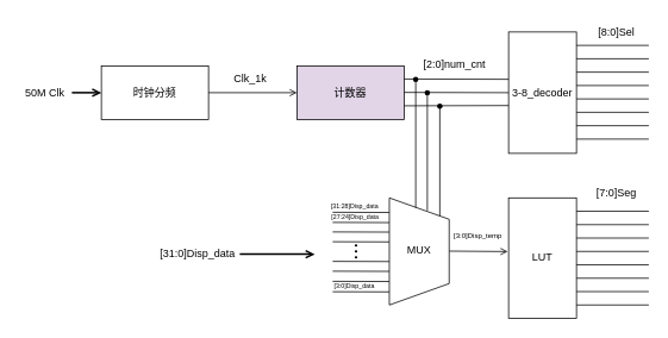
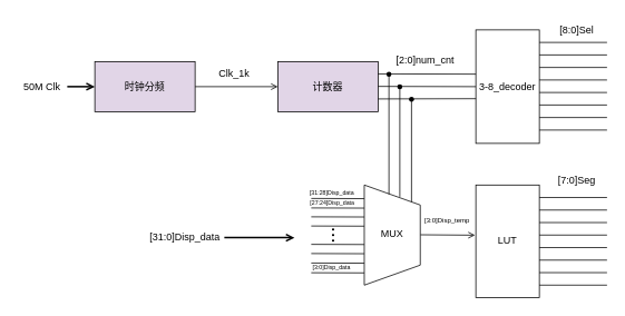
  <mxCell id="0" />
  <mxCell id="1" parent="0" />
- <mxCell id="2" value="时钟分频" style="rounded=0;whiteSpace=wrap;html=1;" parent="1" vertex="1"><mxGeometry x="113" y="73" width="120" height="60" as="geometry" /></mxCell>
+ <mxCell id="2" value="时钟分频" style="rounded=0;whiteSpace=wrap;html=1;fillColor=#e1d5e7;" parent="1" vertex="1"><mxGeometry x="113" y="73" width="120" height="60" as="geometry" /></mxCell>
  <mxCell id="3" value="" style="endArrow=open;html=1;entryX=0;entryY=0.5;entryDx=0;entryDy=0;endFill=0;strokeWidth=2;" parent="1" target="2" edge="1"><mxGeometry width="50" height="50" relative="1" as="geometry"><mxPoint x="80" y="103" as="sourcePoint" /><mxPoint x="130" y="77" as="targetPoint" /></mxGeometry></mxCell>
  <mxCell id="4" value="50M Clk" style="text;html=1;strokeColor=none;fillColor=none;align=center;verticalAlign=middle;whiteSpace=wrap;rounded=0;" parent="1" vertex="1"><mxGeometry x="20" y="88" width="60" height="30" as="geometry" /></mxCell>
  <mxCell id="5" value="" style="endArrow=open;html=1;exitX=1;exitY=0.5;exitDx=0;exitDy=0;entryX=0;entryY=0.5;entryDx=0;entryDy=0;endFill=0;" parent="1" source="2" target="6" edge="1"><mxGeometry width="50" height="50" relative="1" as="geometry"><mxPoint x="280" y="116" as="sourcePoint" /><mxPoint x="298" y="103" as="targetPoint" /></mxGeometry></mxCell>
  <mxCell id="6" value="计数器" style="rounded=0;whiteSpace=wrap;html=1;fillColor=#e1d5e7;" parent="1" vertex="1"><mxGeometry x="332" y="73" width="120" height="60" as="geometry" /></mxCell>
  <mxCell id="7" value="Clk_1k" style="text;html=1;strokeColor=none;fillColor=none;align=center;verticalAlign=middle;whiteSpace=wrap;rounded=0;" parent="1" vertex="1"><mxGeometry x="250" y="73" width="60" height="30" as="geometry" /></mxCell>
  <mxCell id="8" value="3-8_decoder" style="rounded=0;whiteSpace=wrap;html=1;" parent="1" vertex="1"><mxGeometry x="569" y="35" width="76" height="136" as="geometry" /></mxCell>
  <mxCell id="9" value="" style="endArrow=none;html=1;exitX=1;exitY=0.5;exitDx=0;exitDy=0;endFill=0;entryX=0;entryY=0.5;entryDx=0;entryDy=0;" parent="1" target="8" edge="1"><mxGeometry width="50" height="50" relative="1" as="geometry"><mxPoint x="452" y="102.71" as="sourcePoint" /><mxPoint x="535" y="102.71" as="targetPoint" /></mxGeometry></mxCell>
  <mxCell id="10" value="[8:0]Sel" style="text;html=1;strokeColor=none;fillColor=none;align=center;verticalAlign=middle;whiteSpace=wrap;rounded=0;" parent="1" vertex="1"><mxGeometry x="660" y="20" width="60" height="30" as="geometry" /></mxCell>
  <mxCell id="11" value="" style="endArrow=none;html=1;exitX=1;exitY=0.5;exitDx=0;exitDy=0;endFill=0;endSize=6;startSize=6;" parent="1" edge="1"><mxGeometry width="50" height="50" relative="1" as="geometry"><mxPoint x="452" y="87.71" as="sourcePoint" /><mxPoint x="569" y="88" as="targetPoint" /></mxGeometry></mxCell>
  <mxCell id="12" value="" style="endArrow=none;html=1;exitX=1;exitY=0.5;exitDx=0;exitDy=0;endFill=0;entryX=0.001;entryY=0.606;entryDx=0;entryDy=0;entryPerimeter=0;" parent="1" target="8" edge="1"><mxGeometry width="50" height="50" relative="1" as="geometry"><mxPoint x="452" y="117.71" as="sourcePoint" /><mxPoint x="535" y="117.71" as="targetPoint" /></mxGeometry></mxCell>
  <mxCell id="13" value="" style="endArrow=none;html=1;exitX=1;exitY=0.5;exitDx=0;exitDy=0;endFill=0;" parent="1" edge="1"><mxGeometry width="50" height="50" relative="1" as="geometry"><mxPoint x="645" y="95" as="sourcePoint" /><mxPoint x="726" y="95" as="targetPoint" /></mxGeometry></mxCell>
  <mxCell id="14" value="" style="endArrow=none;html=1;exitX=1;exitY=0.5;exitDx=0;exitDy=0;endFill=0;" parent="1" edge="1"><mxGeometry width="50" height="50" relative="1" as="geometry"><mxPoint x="645" y="125" as="sourcePoint" /><mxPoint x="726" y="125" as="targetPoint" /></mxGeometry></mxCell>
  <mxCell id="15" value="" style="endArrow=none;html=1;exitX=1;exitY=0.5;exitDx=0;exitDy=0;endFill=0;" parent="1" edge="1"><mxGeometry width="50" height="50" relative="1" as="geometry"><mxPoint x="645" y="80" as="sourcePoint" /><mxPoint x="726" y="80" as="targetPoint" /></mxGeometry></mxCell>
  <mxCell id="16" value="" style="endArrow=none;html=1;exitX=1;exitY=0.5;exitDx=0;exitDy=0;endFill=0;" parent="1" edge="1"><mxGeometry width="50" height="50" relative="1" as="geometry"><mxPoint x="645" y="110" as="sourcePoint" /><mxPoint x="726" y="110" as="targetPoint" /></mxGeometry></mxCell>
  <mxCell id="17" value="" style="endArrow=none;html=1;exitX=1;exitY=0.5;exitDx=0;exitDy=0;endFill=0;" parent="1" edge="1"><mxGeometry width="50" height="50" relative="1" as="geometry"><mxPoint x="645" y="155" as="sourcePoint" /><mxPoint x="726" y="155" as="targetPoint" /></mxGeometry></mxCell>
  <mxCell id="18" value="" style="endArrow=none;html=1;exitX=1;exitY=0.5;exitDx=0;exitDy=0;endFill=0;" parent="1" edge="1"><mxGeometry width="50" height="50" relative="1" as="geometry"><mxPoint x="645" y="140" as="sourcePoint" /><mxPoint x="726" y="140" as="targetPoint" /></mxGeometry></mxCell>
  <mxCell id="19" value="" style="endArrow=none;html=1;exitX=1;exitY=0.5;exitDx=0;exitDy=0;endFill=0;" parent="1" edge="1"><mxGeometry width="50" height="50" relative="1" as="geometry"><mxPoint x="645" y="65" as="sourcePoint" /><mxPoint x="726" y="65" as="targetPoint" /></mxGeometry></mxCell>
  <mxCell id="20" value="" style="endArrow=none;html=1;exitX=1;exitY=0.5;exitDx=0;exitDy=0;endFill=0;" parent="1" edge="1"><mxGeometry width="50" height="50" relative="1" as="geometry"><mxPoint x="645" y="50" as="sourcePoint" /><mxPoint x="726" y="50" as="targetPoint" /></mxGeometry></mxCell>
  <mxCell id="21" value="[31:0]Disp_data" style="text;html=1;strokeColor=none;fillColor=none;align=center;verticalAlign=middle;whiteSpace=wrap;rounded=0;" parent="1" vertex="1"><mxGeometry x="191" y="269.37" width="60" height="30" as="geometry" /></mxCell>
  <mxCell id="22" value="" style="verticalLabelPosition=bottom;shadow=0;dashed=0;align=center;html=1;verticalAlign=top;strokeWidth=1;shape=trapezoid;perimeter=none;rotation=90;" parent="1" vertex="1"><mxGeometry x="409" y="247.37" width="120" height="67" as="geometry" /></mxCell>
  <mxCell id="23" value="LUT" style="rounded=0;whiteSpace=wrap;html=1;" parent="1" vertex="1"><mxGeometry x="569" y="220.87" width="76" height="135" as="geometry" /></mxCell>
  <mxCell id="24" value="[7:0]Seg" style="text;html=1;strokeColor=none;fillColor=none;align=center;verticalAlign=middle;whiteSpace=wrap;rounded=0;" parent="1" vertex="1"><mxGeometry x="660" y="200" width="60" height="30" as="geometry" /></mxCell>
  <mxCell id="25" value="" style="endArrow=none;html=1;exitX=1;exitY=0.5;exitDx=0;exitDy=0;endFill=0;" parent="1" edge="1"><mxGeometry width="50" height="50" relative="1" as="geometry"><mxPoint x="645" y="280.87" as="sourcePoint" /><mxPoint x="726" y="280.87" as="targetPoint" /></mxGeometry></mxCell>
  <mxCell id="26" value="" style="endArrow=none;html=1;exitX=1;exitY=0.5;exitDx=0;exitDy=0;endFill=0;" parent="1" edge="1"><mxGeometry width="50" height="50" relative="1" as="geometry"><mxPoint x="645" y="310.87" as="sourcePoint" /><mxPoint x="726" y="310.87" as="targetPoint" /></mxGeometry></mxCell>
  <mxCell id="27" value="" style="endArrow=none;html=1;exitX=1;exitY=0.5;exitDx=0;exitDy=0;endFill=0;" parent="1" edge="1"><mxGeometry width="50" height="50" relative="1" as="geometry"><mxPoint x="645" y="265.87" as="sourcePoint" /><mxPoint x="726" y="265.87" as="targetPoint" /></mxGeometry></mxCell>
  <mxCell id="28" value="" style="endArrow=none;html=1;exitX=1;exitY=0.5;exitDx=0;exitDy=0;endFill=0;" parent="1" edge="1"><mxGeometry width="50" height="50" relative="1" as="geometry"><mxPoint x="645" y="295.87" as="sourcePoint" /><mxPoint x="726" y="295.87" as="targetPoint" /></mxGeometry></mxCell>
  <mxCell id="29" value="" style="endArrow=none;html=1;exitX=1;exitY=0.5;exitDx=0;exitDy=0;endFill=0;" parent="1" edge="1"><mxGeometry width="50" height="50" relative="1" as="geometry"><mxPoint x="645" y="340.87" as="sourcePoint" /><mxPoint x="726" y="340.87" as="targetPoint" /></mxGeometry></mxCell>
  <mxCell id="30" value="" style="endArrow=none;html=1;exitX=1;exitY=0.5;exitDx=0;exitDy=0;endFill=0;" parent="1" edge="1"><mxGeometry width="50" height="50" relative="1" as="geometry"><mxPoint x="645" y="325.87" as="sourcePoint" /><mxPoint x="726" y="325.87" as="targetPoint" /></mxGeometry></mxCell>
  <mxCell id="31" value="" style="endArrow=none;html=1;exitX=1;exitY=0.5;exitDx=0;exitDy=0;endFill=0;" parent="1" edge="1"><mxGeometry width="50" height="50" relative="1" as="geometry"><mxPoint x="645" y="250.87" as="sourcePoint" /><mxPoint x="726" y="250.87" as="targetPoint" /></mxGeometry></mxCell>
  <mxCell id="32" value="" style="endArrow=none;html=1;exitX=1;exitY=0.5;exitDx=0;exitDy=0;endFill=0;" parent="1" edge="1"><mxGeometry width="50" height="50" relative="1" as="geometry"><mxPoint x="645" y="235.87" as="sourcePoint" /><mxPoint x="726" y="235.87" as="targetPoint" /></mxGeometry></mxCell>
  <mxCell id="33" value="" style="endArrow=none;html=1;startArrow=none;" parent="1" source="34" edge="1"><mxGeometry width="50" height="50" relative="1" as="geometry"><mxPoint x="465" y="303" as="sourcePoint" /><mxPoint x="465" y="87" as="targetPoint" /></mxGeometry></mxCell>
  <mxCell id="34" value="" style="shape=waypoint;sketch=0;fillStyle=solid;size=6;pointerEvents=1;points=[];fillColor=none;resizable=0;rotatable=0;perimeter=centerPerimeter;snapToPoint=1;" parent="1" vertex="1"><mxGeometry x="445" y="68" width="40" height="40" as="geometry" /></mxCell>
  <mxCell id="35" value="" style="shape=waypoint;sketch=0;fillStyle=solid;size=6;pointerEvents=1;points=[];fillColor=none;resizable=0;rotatable=0;perimeter=centerPerimeter;snapToPoint=1;" parent="1" vertex="1"><mxGeometry x="458" y="83" width="40" height="40" as="geometry" /></mxCell>
  <mxCell id="36" value="" style="shape=waypoint;sketch=0;fillStyle=solid;size=6;pointerEvents=1;points=[];fillColor=none;resizable=0;rotatable=0;perimeter=centerPerimeter;snapToPoint=1;" parent="1" vertex="1"><mxGeometry x="472" y="98" width="40" height="40" as="geometry" /></mxCell>
  <mxCell id="37" value="" style="endArrow=none;html=1;startSize=0;endSize=6;sourcePerimeterSpacing=0;" parent="1" target="35" edge="1"><mxGeometry width="50" height="50" relative="1" as="geometry"><mxPoint x="478" y="235" as="sourcePoint" /><mxPoint x="478" y="156" as="targetPoint" /></mxGeometry></mxCell>
  <mxCell id="38" value="" style="endArrow=none;html=1;startSize=0;endSize=6;sourcePerimeterSpacing=0;" parent="1" target="34" edge="1"><mxGeometry width="50" height="50" relative="1" as="geometry"><mxPoint x="465" y="232" as="sourcePoint" /><mxPoint x="465" y="154" as="targetPoint" /></mxGeometry></mxCell>
  <mxCell id="39" value="" style="endArrow=none;html=1;startSize=0;endSize=6;sourcePerimeterSpacing=0;" parent="1" edge="1"><mxGeometry width="50" height="50" relative="1" as="geometry"><mxPoint x="492" y="241" as="sourcePoint" /><mxPoint x="492" y="118" as="targetPoint" /></mxGeometry></mxCell>
  <mxCell id="40" value="" style="endArrow=none;html=1;startSize=0;endSize=6;sourcePerimeterSpacing=0;entryX=0.136;entryY=1.001;entryDx=0;entryDy=0;entryPerimeter=0;" parent="1" target="22" edge="1"><mxGeometry width="50" height="50" relative="1" as="geometry"><mxPoint x="372" y="237" as="sourcePoint" /><mxPoint x="434" y="237" as="targetPoint" /></mxGeometry></mxCell>
  <mxCell id="41" value="" style="endArrow=none;html=1;startSize=0;endSize=6;sourcePerimeterSpacing=0;entryX=0.136;entryY=1.001;entryDx=0;entryDy=0;entryPerimeter=0;" parent="1" edge="1"><mxGeometry width="50" height="50" relative="1" as="geometry"><mxPoint x="372" y="326" as="sourcePoint" /><mxPoint x="435.433" y="326.19" as="targetPoint" /></mxGeometry></mxCell>
  <mxCell id="42" value="" style="endArrow=none;html=1;startSize=0;endSize=6;sourcePerimeterSpacing=0;entryX=0.136;entryY=1.001;entryDx=0;entryDy=0;entryPerimeter=0;" parent="1" edge="1"><mxGeometry width="50" height="50" relative="1" as="geometry"><mxPoint x="372" y="259" as="sourcePoint" /><mxPoint x="435.433" y="259.19" as="targetPoint" /></mxGeometry></mxCell>
  <mxCell id="43" value="" style="endArrow=none;html=1;startSize=0;endSize=6;sourcePerimeterSpacing=0;entryX=0.136;entryY=1.001;entryDx=0;entryDy=0;entryPerimeter=0;" parent="1" edge="1"><mxGeometry width="50" height="50" relative="1" as="geometry"><mxPoint x="372" y="303" as="sourcePoint" /><mxPoint x="435.433" y="303.19" as="targetPoint" /></mxGeometry></mxCell>
  <mxCell id="44" value="" style="endArrow=none;html=1;startSize=0;endSize=6;sourcePerimeterSpacing=0;entryX=0.136;entryY=1.001;entryDx=0;entryDy=0;entryPerimeter=0;" parent="1" edge="1"><mxGeometry width="50" height="50" relative="1" as="geometry"><mxPoint x="372" y="248.37" as="sourcePoint" /><mxPoint x="435.433" y="248.56" as="targetPoint" /></mxGeometry></mxCell>
  <mxCell id="45" value="" style="endArrow=none;html=1;startSize=0;endSize=6;sourcePerimeterSpacing=0;entryX=0.136;entryY=1.001;entryDx=0;entryDy=0;entryPerimeter=0;" parent="1" edge="1"><mxGeometry width="50" height="50" relative="1" as="geometry"><mxPoint x="372" y="270" as="sourcePoint" /><mxPoint x="435.433" y="270.19" as="targetPoint" /></mxGeometry></mxCell>
  <mxCell id="46" value="" style="endArrow=none;html=1;startSize=0;endSize=6;sourcePerimeterSpacing=0;entryX=0.136;entryY=1.001;entryDx=0;entryDy=0;entryPerimeter=0;" parent="1" edge="1"><mxGeometry width="50" height="50" relative="1" as="geometry"><mxPoint x="372" y="292" as="sourcePoint" /><mxPoint x="435.433" y="292.19" as="targetPoint" /></mxGeometry></mxCell>
  <mxCell id="47" value="" style="endArrow=none;html=1;startSize=0;endSize=6;sourcePerimeterSpacing=0;entryX=0.136;entryY=1.001;entryDx=0;entryDy=0;entryPerimeter=0;" parent="1" edge="1"><mxGeometry width="50" height="50" relative="1" as="geometry"><mxPoint x="372" y="314.37" as="sourcePoint" /><mxPoint x="435.433" y="314.56" as="targetPoint" /></mxGeometry></mxCell>
  <mxCell id="48" value="&lt;font style=&quot;font-size: 7px&quot;&gt;[31:28]Disp_data&lt;/font&gt;" style="text;html=1;strokeColor=none;fillColor=none;align=center;verticalAlign=middle;whiteSpace=wrap;rounded=0;" parent="1" vertex="1"><mxGeometry x="367" y="214" width="60" height="30" as="geometry" /></mxCell>
  <mxCell id="49" value="&lt;span style=&quot;color: rgb(0 , 0 , 0) ; font-family: &amp;#34;helvetica&amp;#34; ; font-size: 7px ; font-style: normal ; font-weight: 400 ; letter-spacing: normal ; text-align: center ; text-indent: 0px ; text-transform: none ; word-spacing: 0px ; background-color: rgb(255 , 255 , 255) ; display: inline ; float: none&quot;&gt;[27:24]Disp_data&lt;/span&gt;" style="text;whiteSpace=wrap;html=1;fontSize=7;" parent="1" vertex="1"><mxGeometry x="369.004" y="232.375" width="73" height="22" as="geometry" /></mxCell>
  <mxCell id="50" value="&lt;span style=&quot;color: rgb(0 , 0 , 0) ; font-family: &amp;#34;helvetica&amp;#34; ; font-size: 7px ; font-style: normal ; font-weight: 400 ; letter-spacing: normal ; text-align: center ; text-indent: 0px ; text-transform: none ; word-spacing: 0px ; background-color: rgb(255 , 255 , 255) ; display: inline ; float: none&quot;&gt;[3:0]Disp_data&lt;/span&gt;" style="text;whiteSpace=wrap;html=1;fontSize=7;" parent="1" vertex="1"><mxGeometry x="372.004" y="309.004" width="73" height="22" as="geometry" /></mxCell>
  <mxCell id="51" value="&lt;font style=&quot;font-size: 24px&quot;&gt;...&lt;/font&gt;" style="text;html=1;strokeColor=none;fillColor=none;align=center;verticalAlign=middle;whiteSpace=wrap;rounded=0;fontSize=7;rotation=90;" parent="1" vertex="1"><mxGeometry x="375.5" y="265.87" width="60" height="30" as="geometry" /></mxCell>
  <mxCell id="52" value="&lt;font style=&quot;font-size: 12px&quot;&gt;MUX&lt;/font&gt;" style="text;html=1;strokeColor=none;fillColor=none;align=center;verticalAlign=middle;whiteSpace=wrap;rounded=0;fontSize=24;" parent="1" vertex="1"><mxGeometry x="439" y="261" width="60" height="30" as="geometry" /></mxCell>
  <mxCell id="53" value="&lt;font style=&quot;font-size: 8px&quot;&gt;[3:0]Disp_temp&lt;/font&gt;" style="text;html=1;strokeColor=none;fillColor=none;align=center;verticalAlign=middle;whiteSpace=wrap;rounded=0;" parent="1" vertex="1"><mxGeometry x="505" y="247.37" width="60" height="30" as="geometry" /></mxCell>
  <mxCell id="54" value="" style="endArrow=open;html=1;fontSize=12;startSize=6;endSize=6;sourcePerimeterSpacing=0;exitX=0.497;exitY=-0.004;exitDx=0;exitDy=0;exitPerimeter=0;endFill=0;" parent="1" source="22" edge="1"><mxGeometry width="50" height="50" relative="1" as="geometry"><mxPoint x="512" y="280.57" as="sourcePoint" /><mxPoint x="568" y="281" as="targetPoint" /></mxGeometry></mxCell>
  <mxCell id="55" value="&lt;span style=&quot;color: rgb(0, 0, 0); font-family: helvetica; font-size: 12px; font-style: normal; font-weight: 400; letter-spacing: normal; text-align: center; text-indent: 0px; text-transform: none; word-spacing: 0px; background-color: rgb(255, 255, 255); display: inline; float: none;&quot;&gt;[2:0]num_cnt&lt;/span&gt;" style="text;whiteSpace=wrap;html=1;" parent="1" vertex="1"><mxGeometry x="472.003" y="58.003" width="89" height="28" as="geometry" /></mxCell>
  <mxCell id="56" value="" style="endArrow=open;html=1;endFill=0;strokeWidth=2;" parent="1" edge="1"><mxGeometry width="50" height="50" relative="1" as="geometry"><mxPoint x="268" y="283.87" as="sourcePoint" /><mxPoint x="352" y="284" as="targetPoint" /></mxGeometry></mxCell>
